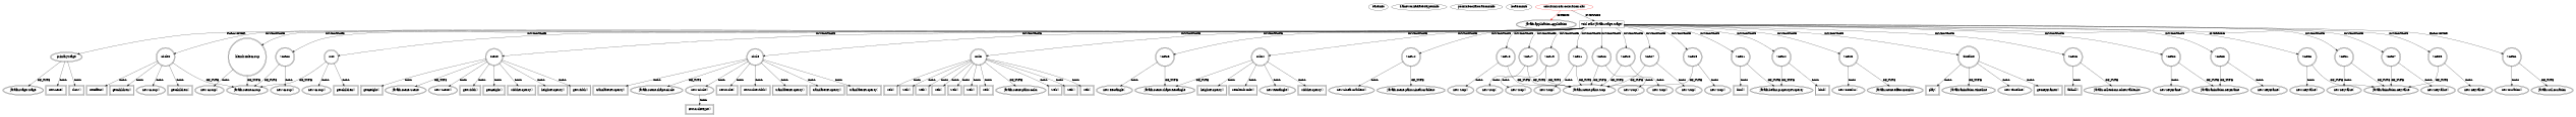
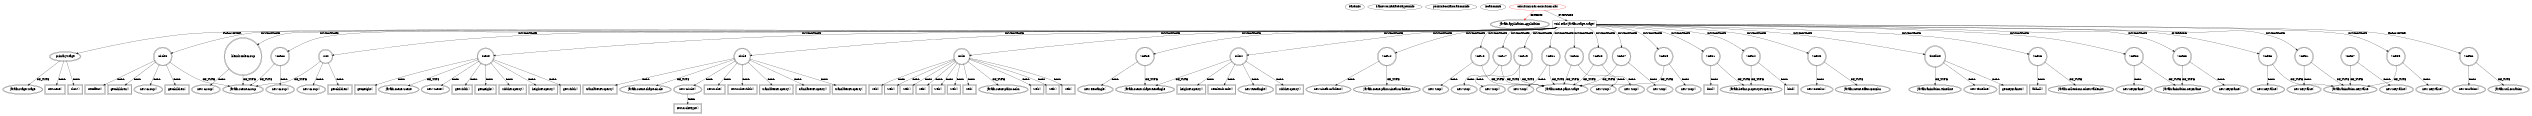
  digraph {
    node [isFrameworkType=true vertexType=INSIDE_CALL peripheries=2]
    baseInfo [category=extension_graph graphId=225 isAnonymous=false possibleRelation=false isFrameworkType="" vertexType="" peripheries=""]
    frameworkRelatedTypesInfo [0="javafx.application.Application" isFrameworkType="" vertexType="" peripheries=""]
    possibleCollaborationsInfo [isFrameworkType="" vertexType="" peripheries=""]
    locationInfo [contextSignature=ColorfulCircles filePath="/ChrisWongAtCUHK-JavaFX/JavaFX-master/ColorfulCircles/src/colorfulcircles/ColorfulCircles.java" graphId=225 projectName="ChrisWongAtCUHK-JavaFX" isFrameworkType="" vertexType="" peripheries=""]
    n5 [color=red isFrameworkType=false label="colorfulcircles.ColorfulCircles" vertexType=ROOT_CLIENT_CLASS_DECLARATION peripheries=""]
    n6 [label="javafx.application.Application" vertexType=FRAMEWORK_CLASS_TYPE]
    n7 [isFrameworkType=false label="void start(javafx.stage.Stage)" shape=box vertexType=OVERRIDING_METHOD_DECLARATION peripheries=""]
    n8 [label=primaryStage vertexType=PARAMETER_DECLARATION]
    n9 [label=root shape=circle vertexType=VARIABLE_EXPRESION]
    n10 [label=scene shape=circle vertexType=VARIABLE_EXPRESION]
    n11 [label=circles shape=circle vertexType=VARIABLE_EXPRESION]
    n12 [label=circle shape=circle vertexType=VARIABLE_EXPRESION]
    n13 [label=Color shape=circle vertexType=VARIABLE_EXPRESION]
    n14 [label=colors shape=circle vertexType=VARIABLE_EXPRESION]
    n15 [label=VAR14 shape=circle vertexType=VARIABLE_EXPRESION]
    n16 [label=VAR15 shape=circle vertexType=VARIABLE_EXPRESION]
    n17 [label=VAR17 shape=circle vertexType=VARIABLE_EXPRESION]
    n18 [label=VAR19 shape=circle vertexType=VARIABLE_EXPRESION]
    n19 [label=VAR21 shape=circle vertexType=VARIABLE_EXPRESION]
    n20 [label=VAR23 shape=circle vertexType=VARIABLE_EXPRESION]
    n21 [label=VAR25 shape=circle vertexType=VARIABLE_EXPRESION]
    n22 [label=VAR27 shape=circle vertexType=VARIABLE_EXPRESION]
    n23 [label=VAR29 shape=circle vertexType=VARIABLE_EXPRESION]
    n24 [label=VAR31 shape=circle vertexType=VARIABLE_EXPRESION]
    n25 [label=VAR34 shape=circle vertexType=VARIABLE_EXPRESION]
    n26 [label=blendModeGroup shape=circle vertexType=VARIABLE_EXPRESION]
    n27 [label=VAR38 shape=circle vertexType=VARIABLE_EXPRESION]
    n28 [label=VAR39 shape=circle vertexType=VARIABLE_EXPRESION]
    n29 [label=VAR45 shape=circle vertexType=VARIABLE_EXPRESION]
    n30 [label=timeline shape=circle vertexType=VARIABLE_EXPRESION]
    n31 [label=VAR48 shape=circle vertexType=VARIABLE_EXPRESION]
    n32 [label=VAR50 shape=circle vertexType=VARIABLE_EXPRESION]
    n33 [label=VAR51 shape=circle vertexType=VARIABLE_EXPRESION]
    n34 [label=VAR53 shape=circle vertexType=VARIABLE_EXPRESION]
    n35 [label=VAR55 shape=circle vertexType=VARIABLE_EXPRESION]
    n36 [label=VAR56 shape=circle vertexType=VARIABLE_EXPRESION]
    n37 [label=VAR57 shape=circle vertexType=VARIABLE_EXPRESION]
    n38 [label=VAR59 shape=circle vertexType=VARIABLE_EXPRESION]
    n39 [label="javafx.stage.Stage" vertexType=FRAMEWORK_CLASS_TYPE]
    n40 [label="setScene()" shape=box]
    n41 [label="show()" shape=box]
    n42 [label="javafx.scene.Group" vertexType=FRAMEWORK_CLASS_TYPE]
    n43 [label="new Group()" vertexType=CONSTRUCTOR_CALL]
    n44 [label="getChildren()" shape=box]
    n45 [label="javafx.scene.Scene" vertexType=FRAMEWORK_CLASS_TYPE]
    n46 [label="new Scene()" vertexType=CONSTRUCTOR_CALL]
    n47 [label="getWidth()" shape=box]
    n48 [label="getHeight()" shape=box]
    n49 [label="widthProperty()" shape=box]
    n50 [label="heightProperty()" shape=box]
    n51 [label="getWidth()" shape=box]
    n52 [label="getHeight()" shape=box]
    n53 [label="new Group()" vertexType=CONSTRUCTOR_CALL]
    n54 [label="getChildren()" shape=box]
    n55 [label="setEffect()" shape=box]
    n56 [label="getChildren()" shape=box]
    n57 [label="javafx.scene.shape.Circle" vertexType=FRAMEWORK_CLASS_TYPE]
    n58 [label="new Circle()" vertexType=CONSTRUCTOR_CALL]
    n59 [label="setStroke()" shape=box]
    n60 [label="setStrokeWidth()" shape=box]
    n61 [label="translateXProperty()" shape=box]
    n62 [label="translateYProperty()" shape=box]
    n63 [label="translateXProperty()" shape=box]
    n64 [label="translateYProperty()" shape=box]
    n65 [label="javafx.scene.paint.Color" vertexType=FRAMEWORK_CLASS_TYPE]
    n66 [label="web()" shape=box]
    n67 [label="web()" shape=box]
    n68 [label="web()" shape=box]
    n69 [label="web()" shape=box]
    n70 [label="web()" shape=box]
    n71 [label="web()" shape=box]
    n72 [label="web()" shape=box]
    n73 [label="web()" shape=box]
    n74 [label="web()" shape=box]
    n75 [label="web()" shape=box]
    n76 [label="javafx.scene.shape.Rectangle" vertexType=FRAMEWORK_CLASS_TYPE]
    n77 [label="new Rectangle()" vertexType=CONSTRUCTOR_CALL]
    n78 [label="widthProperty()" shape=box]
    n79 [label="heightProperty()" shape=box]
    n80 [label="setBlendMode()" shape=box]
    n81 [label="javafx.scene.paint.LinearGradient" vertexType=FRAMEWORK_CLASS_TYPE]
    n82 [label="new LinearGradient()" vertexType=CONSTRUCTOR_CALL]
-   n83 [label="javafx.scene.paint.Stop" vertexType=FRAMEWORK_CLASS_TYPE]
+   n83 [label="javafx.scene.paint.Stage" vertexType=FRAMEWORK_CLASS_TYPE]
    n84 [label="new Stop()" vertexType=CONSTRUCTOR_CALL]
    n85 [label="new Stop()" vertexType=CONSTRUCTOR_CALL]
    n86 [label="new Stop()" vertexType=CONSTRUCTOR_CALL]
    n87 [label="new Stop()" vertexType=CONSTRUCTOR_CALL]
    n88 [label="new Stop()" vertexType=CONSTRUCTOR_CALL]
    n89 [label="new Stop()" vertexType=CONSTRUCTOR_CALL]
    n90 [label="new Stop()" vertexType=CONSTRUCTOR_CALL]
    n91 [label="new Stop()" vertexType=CONSTRUCTOR_CALL]
    n92 [label="javafx.beans.property.Property" vertexType=FRAMEWORK_INTERFACE_TYPE]
    n93 [label="bind()" shape=box]
    n94 [label="bind()" shape=box]
    n95 [label="new Group()" vertexType=CONSTRUCTOR_CALL]
    n96 [label="new Group()" vertexType=CONSTRUCTOR_CALL]
    n97 [label="new Rectangle()" vertexType=CONSTRUCTOR_CALL]
    n98 [label="javafx.scene.effect.BoxBlur" vertexType=FRAMEWORK_CLASS_TYPE]
    n99 [label="new BoxBlur()" vertexType=CONSTRUCTOR_CALL]
    n100 [label="javafx.animation.Timeline" vertexType=FRAMEWORK_CLASS_TYPE]
    n101 [label="new Timeline()" vertexType=CONSTRUCTOR_CALL]
    n102 [label="getKeyFrames()" shape=box]
-   n103 [label="play()" shape=box]
    n104 [label="javafx.collections.ObservableList" vertexType=FRAMEWORK_INTERFACE_TYPE]
    n105 [label="addAll()" shape=box]
    n106 [label="javafx.animation.KeyFrame" vertexType=FRAMEWORK_CLASS_TYPE]
    n107 [label="new KeyFrame()" vertexType=CONSTRUCTOR_CALL]
    n108 [label="javafx.animation.KeyValue" vertexType=FRAMEWORK_CLASS_TYPE]
    n109 [label="new KeyValue()" vertexType=CONSTRUCTOR_CALL]
    n110 [label="new KeyValue()" vertexType=CONSTRUCTOR_CALL]
    n111 [label="new KeyFrame()" vertexType=CONSTRUCTOR_CALL]
    n112 [label="javafx.util.Duration" vertexType=FRAMEWORK_CLASS_TYPE]
    n113 [label="new Duration()" vertexType=CONSTRUCTOR_CALL]
    n114 [label="new KeyValue()" vertexType=CONSTRUCTOR_CALL]
    n115 [label="new KeyValue()" vertexType=CONSTRUCTOR_CALL]
    n116 [label="setStrokeType()" shape=box]
    n5 -> n6 [color=red label=EXTEND]
    n5 -> n7 [label=OVERRIDE]
    n7 -> n8 [label=PARAMETER]
    n7 -> n9 [label=INSTANTIATE]
    n7 -> n10 [label=INSTANTIATE]
    n7 -> n11 [label=INSTANTIATE]
    n7 -> n12 [label=INSTANTIATE]
    n7 -> n13 [label=INSTANTIATE]
    n7 -> n14 [label=INSTANTIATE]
    n7 -> n15 [label=INSTANTIATE]
    n7 -> n16 [label=INSTANTIATE]
    n7 -> n17 [label=INSTANTIATE]
    n7 -> n18 [label=INSTANTIATE]
    n7 -> n19 [label=INSTANTIATE]
    n7 -> n20 [label=INSTANTIATE]
    n7 -> n21 [label=INSTANTIATE]
    n7 -> n22 [label=INSTANTIATE]
    n7 -> n23 [label=INSTANTIATE]
    n7 -> n24 [label=INSTANTIATE]
    n7 -> n25 [label=INSTANTIATE]
    n7 -> n26 [label=INSTANTIATE]
    n7 -> n27 [label=INSTANTIATE]
    n7 -> n28 [label=INSTANTIATE]
    n7 -> n29 [label=INSTANTIATE]
    n7 -> n30 [label=INSTANTIATE]
    n7 -> n31 [label=INSTANTIATE]
    n7 -> n32 [label=INSTANTIATE]
    n7 -> n33 [label=INSTANTIATE]
    n7 -> n34 [label=OVERRIDE]
    n7 -> n35 [label=INSTANTIATE]
    n7 -> n36 [label=PARAMETER]
-   n7 -> n37 [label=INSTANTIATE]
    n7 -> n38 [label=INSTANTIATE]
    n8 -> n39 [label=OF_TYPE]
    n8 -> n40 [label=CALL]
    n8 -> n41 [label=CALL]
    n9 -> n42 [label=OF_TYPE]
    n9 -> n43 [label=CALL]
    n9 -> n44 [label=CALL]
    n10 -> n45 [label=OF_TYPE]
    n10 -> n46 [label=CALL]
    n10 -> n47 [label=CALL]
    n10 -> n48 [label=CALL]
    n10 -> n49 [label=CALL]
    n10 -> n50 [label=CALL]
    n10 -> n51 [label=CALL]
    n10 -> n52 [label=CALL]
    n11 -> n42 [label=OF_TYPE]
    n11 -> n53 [label=CALL]
    n11 -> n54 [label=CALL]
    n11 -> n55 [label=CALL]
    n11 -> n56 [label=CALL]
    n12 -> n57 [label=OF_TYPE]
    n12 -> n58 [label=CALL]
    n12 -> n59 [label=CALL]
    n12 -> n60 [label=CALL]
    n12 -> n61 [label=CALL]
    n12 -> n62 [label=CALL]
    n12 -> n63 [label=CALL]
    n12 -> n64 [label=CALL]
    n13 -> n65 [label=OF_TYPE]
    n13 -> n66 [label=CALL]
    n13 -> n67 [label=CALL]
    n13 -> n68 [label=CALL]
    n13 -> n69 [label=CALL]
    n13 -> n70 [label=CALL]
    n13 -> n71 [label=CALL]
    n13 -> n72 [label=CALL]
    n13 -> n73 [label=CALL]
    n13 -> n74 [label=CALL]
    n13 -> n75 [label=CALL]
    n14 -> n76 [label=OF_TYPE]
    n14 -> n77 [label=CALL]
    n14 -> n78 [label=CALL]
    n14 -> n79 [label=CALL]
    n14 -> n80 [label=CALL]
    n15 -> n81 [label=OF_TYPE]
    n15 -> n82 [label=CALL]
    n16 -> n83 [label=OF_TYPE]
    n16 -> n84 [label=CALL]
    n17 -> n83 [label=OF_TYPE]
    n17 -> n85 [label=CALL]
    n18 -> n83 [label=OF_TYPE]
    n18 -> n86 [label=CALL]
    n19 -> n83 [label=OF_TYPE]
    n19 -> n87 [label=CALL]
    n20 -> n83 [label=OF_TYPE]
    n20 -> n88 [label=CALL]
    n21 -> n83 [label=OF_TYPE]
    n21 -> n89 [label=CALL]
    n22 -> n83 [label=OF_TYPE]
    n22 -> n90 [label=CALL]
    n23 -> n83 [label=OF_TYPE]
    n23 -> n91 [label=CALL]
    n24 -> n92 [label=OF_TYPE]
    n24 -> n93 [label=CALL]
    n25 -> n92 [label=OF_TYPE]
    n25 -> n94 [label=CALL]
    n26 -> n42 [label=OF_TYPE]
    n26 -> n95 [label=CALL]
    n27 -> n42 [label=OF_TYPE]
    n27 -> n96 [label=CALL]
    n28 -> n76 [label=OF_TYPE]
    n28 -> n97 [label=CALL]
    n29 -> n98 [label=OF_TYPE]
    n29 -> n99 [label=CALL]
    n30 -> n100 [label=OF_TYPE]
    n30 -> n101 [label=CALL]
    n30 -> n102 [label=CALL]
-   n30 -> n103 [label=CALL]
    n31 -> n104 [label=OF_TYPE]
    n31 -> n105 [label=CALL]
    n32 -> n106 [label=OF_TYPE]
    n32 -> n107 [label=CALL]
    n33 -> n108 [label=OF_TYPE]
    n33 -> n109 [label=CALL]
    n34 -> n108 [label=OF_TYPE]
    n34 -> n110 [label=CALL]
    n35 -> n106 [label=OF_TYPE]
    n35 -> n111 [label=CALL]
    n36 -> n112 [label=OF_TYPE]
    n36 -> n113 [label=CALL]
    n37 -> n108 [label=OF_TYPE]
    n37 -> n114 [label=CALL]
    n38 -> n108 [label=OF_TYPE]
    n38 -> n115 [label=CALL]
    n58 -> n116 [label=CALL]
  }
